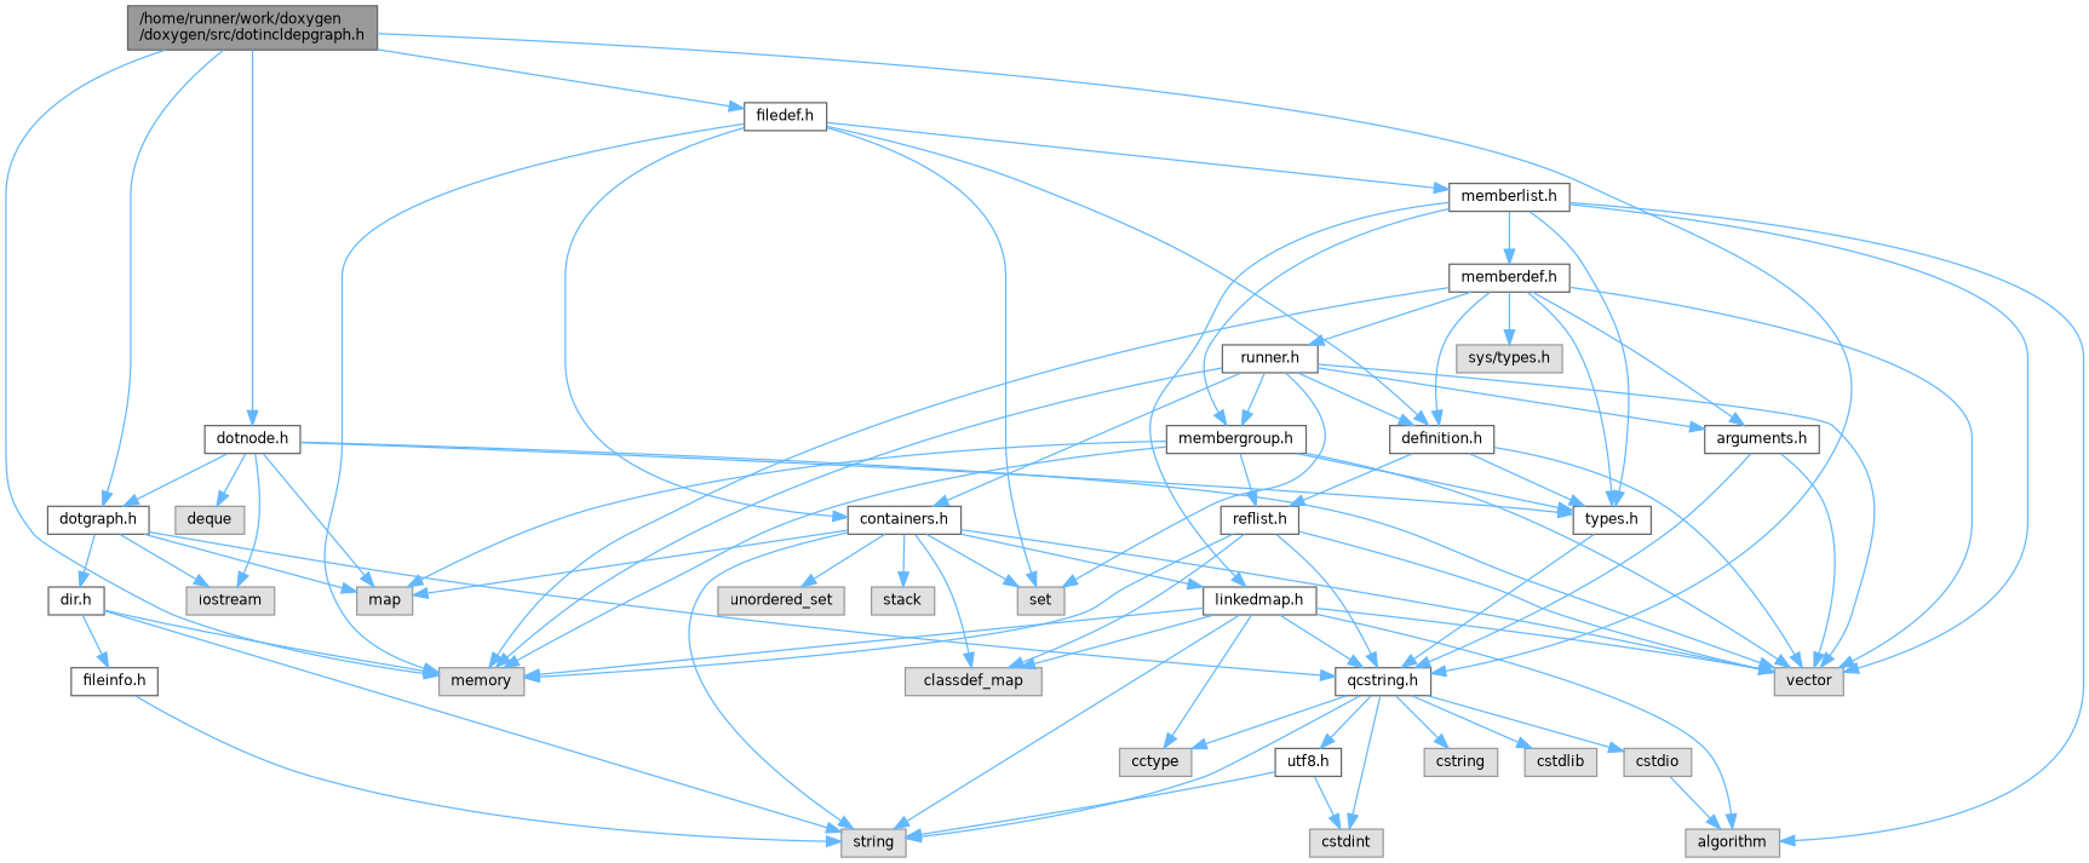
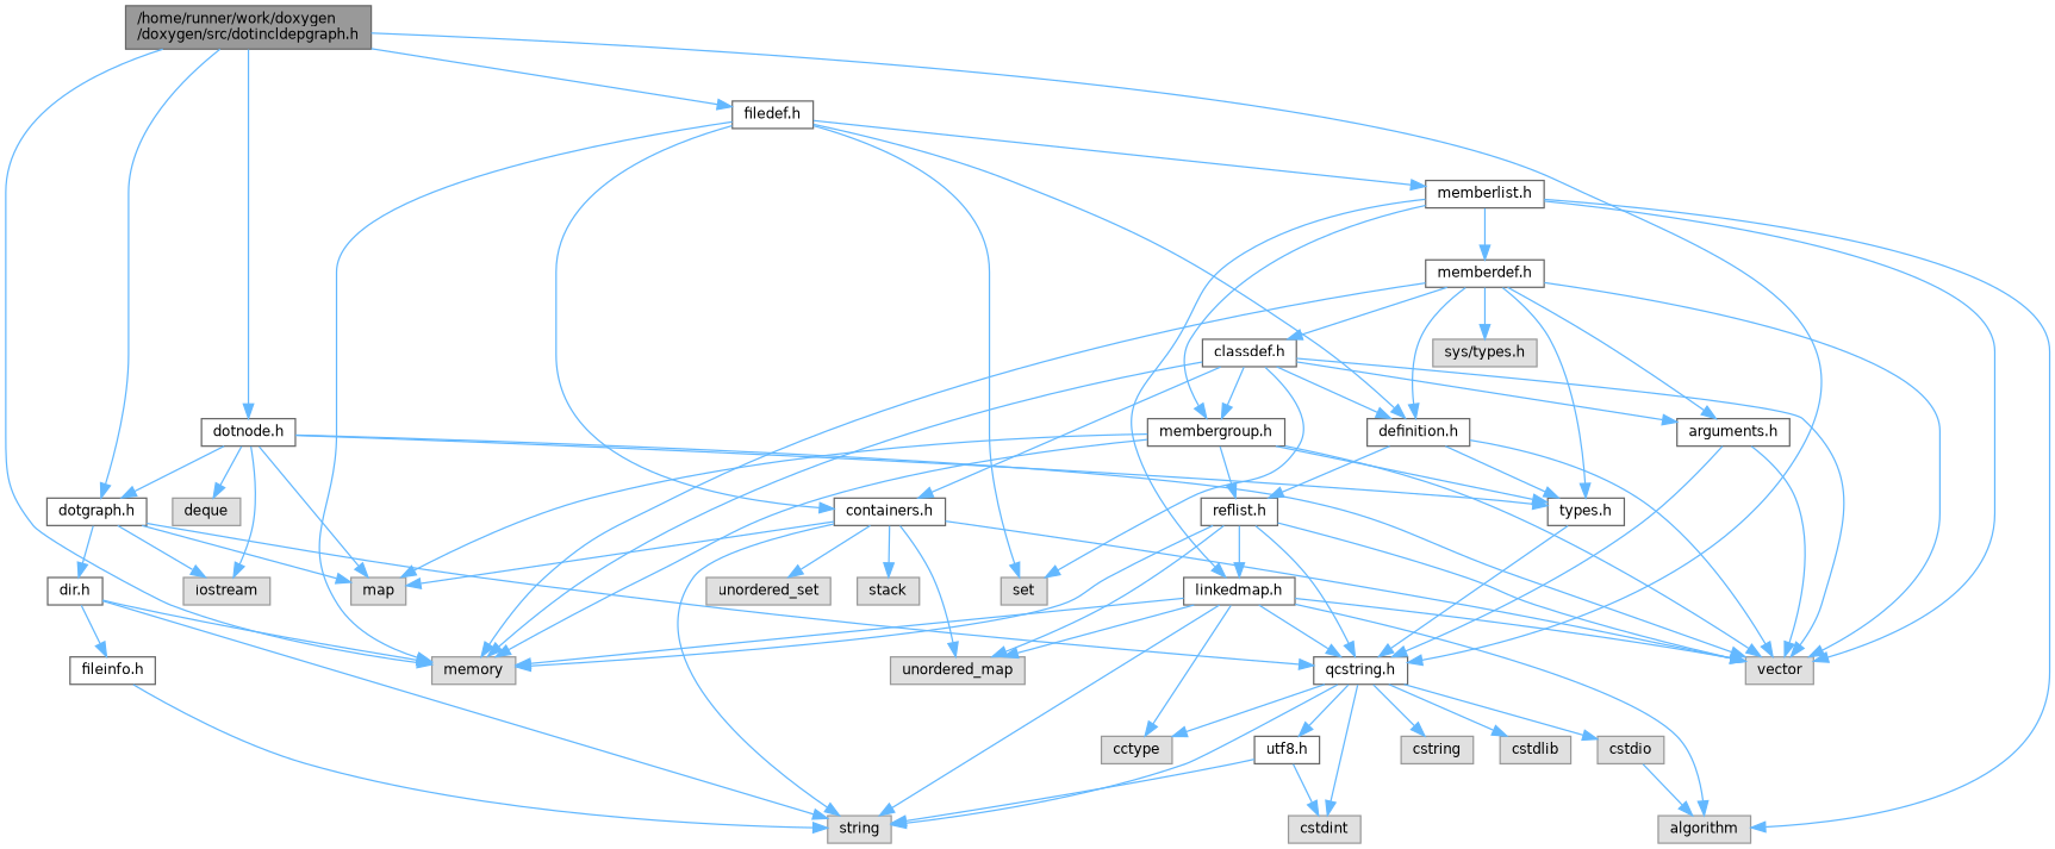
  digraph {
    node [color=grey60 fillcolor="#E0E0E0" fontname=Helvetica fontsize=10 shape=box style=filled]
    edge [color=steelblue1 fontname=Helvetica fontsize=10 labelfontname=Helvetica labelfontsize=10 style=solid]
    n1 [color=gray40 fillcolor=grey60 fontcolor=black height=0.2 label="/home/runner/work/doxygen\l/doxygen/src/dotincldepgraph.h" width=0.4]
    n2 [height=0.2 label=memory width=0.4]
    n3 [color=grey40 fillcolor=white height=0.2 label="qcstring.h" width=0.4]
    n4 [color=grey40 fillcolor=white height=0.2 label="filedef.h" width=0.4]
    n5 [color=grey40 fillcolor=white height=0.2 label="dotnode.h" width=0.4]
    n6 [color=grey40 fillcolor=white height=0.2 label="dotgraph.h" width=0.4]
    n7 [height=0.2 label=string width=0.4]
    n8 [height=0.2 label=cctype width=0.4]
    n9 [height=0.2 label=cstring width=0.4]
    n10 [height=0.2 label=cstdio width=0.4]
    n11 [height=0.2 label=cstdlib width=0.4]
    n12 [height=0.2 label=cstdint width=0.4]
    n13 [color=grey40 fillcolor=white height=0.2 label="utf8.h" width=0.4]
    n14 [height=0.2 label=set width=0.4]
    n15 [color=grey40 fillcolor=white height=0.2 label="definition.h" width=0.4]
    n16 [color=grey40 fillcolor=white height=0.2 label="memberlist.h" width=0.4]
    n17 [color=grey40 fillcolor=white height=0.2 label="containers.h" width=0.4]
    n18 [height=0.2 label=vector width=0.4]
    n19 [color=grey40 fillcolor=white height=0.2 label="types.h" width=0.4]
    n20 [height=0.2 label=map width=0.4]
    n21 [height=0.2 label=deque width=0.4]
    n22 [height=0.2 label=iostream width=0.4]
    n23 [color=grey40 fillcolor=white height=0.2 label="dir.h" width=0.4]
    n24 [height=0.2 label=algorithm width=0.4]
    n25 [color=grey40 fillcolor=white height=0.2 label="reflist.h" width=0.4]
    n26 [color=grey40 fillcolor=white height=0.2 label="linkedmap.h" width=0.4]
    n27 [color=grey40 fillcolor=white height=0.2 label="memberdef.h" width=0.4]
    n28 [color=grey40 fillcolor=white height=0.2 label="membergroup.h" width=0.4]
-   n29 [height=0.2 label=classdef_map width=0.4]
+   n29 [height=0.2 label=unordered_map width=0.4]
    n30 [height=0.2 label=unordered_set width=0.4]
    n31 [height=0.2 label=stack width=0.4]
    n32 [height=0.2 label="sys/types.h" width=0.4]
    n33 [color=grey40 fillcolor=white height=0.2 label="arguments.h" width=0.4]
-   n34 [color=grey40 fillcolor=white height=0.2 label="runner.h" width=0.4]
+   n34 [color=grey40 fillcolor=white height=0.2 label="classdef.h" width=0.4]
    n35 [color=grey40 fillcolor=white height=0.2 label="fileinfo.h" width=0.4]
    n1 -> n2
    n1 -> n3
    n1 -> n4
    n1 -> n5
    n1 -> n6
    n3 -> n7
    n3 -> n8
    n3 -> n9
    n3 -> n10
    n3 -> n11
    n3 -> n12
    n3 -> n13
    n4 -> n2
    n4 -> n14
    n4 -> n15
    n4 -> n16
    n4 -> n17
    n5 -> n6
    n5 -> n18
    n5 -> n19
    n5 -> n20
    n5 -> n21
    n5 -> n22
    n6 -> n3
    n6 -> n20
    n6 -> n22
    n6 -> n23
    n10 -> n24
    n13 -> n7
    n13 -> n12
    n15 -> n18
    n15 -> n19
    n15 -> n25
    n16 -> n18
-   n16 -> n19
    n16 -> n24
    n16 -> n26
    n16 -> n27
    n16 -> n28
    n17 -> n7
-   n17 -> n14
    n17 -> n18
    n17 -> n20
    n17 -> n29
    n17 -> n30
    n17 -> n31
    n19 -> n3
    n23 -> n2
    n23 -> n7
    n23 -> n35
    n25 -> n2
    n25 -> n3
    n25 -> n18
-   n17 -> n26
+   n25 -> n26
    n25 -> n29
    n26 -> n2
    n26 -> n3
    n26 -> n7
    n26 -> n8
    n26 -> n18
    n26 -> n24
    n26 -> n29
    n27 -> n2
    n27 -> n15
    n27 -> n18
    n27 -> n19
    n27 -> n32
    n27 -> n33
    n27 -> n34
    n28 -> n2
    n28 -> n18
    n28 -> n19
    n28 -> n20
    n28 -> n25
    n33 -> n3
    n33 -> n18
    n34 -> n2
    n34 -> n14
    n34 -> n15
    n34 -> n17
    n34 -> n18
    n34 -> n28
    n34 -> n33
    n35 -> n7
  }
